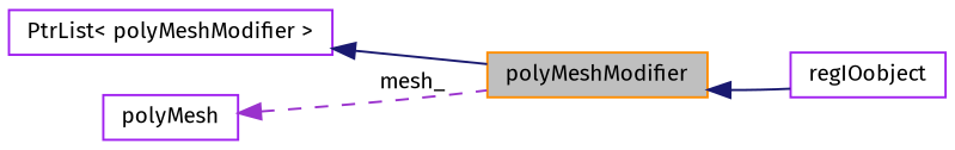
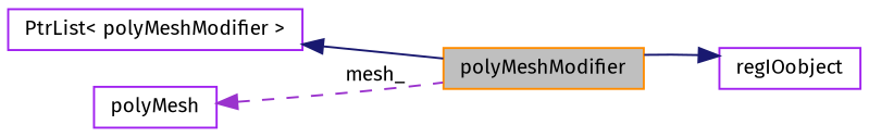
  digraph {
    fontname="Fira Sans"
    rankdir=LR
    node [color=purple fontname="Fira Sans" fontsize=10 shape=record]
    edge [color=midnightblue dir=back fontname="Fira Sans" fontsize=10 labelfontname=FreeSans labelfontsize=10 style=solid]
    n1 [color=darkorange fillcolor=grey75 fontcolor=black height=0.2 label=polyMeshModifier style=filled width=0.4]
    n2 [height=0.2 label="PtrList\< polyMeshModifier \>" width=0.4]
    n3 [height=0.2 label=regIOobject width=0.4]
    n4 [height=0.2 label=polyMesh width=0.4]
    n2 -> n1
-   n1 -> n3
+   n3 -> n1
    n4 -> n1 [color=darkorchid3 label=" mesh_" style=dashed]
  }
